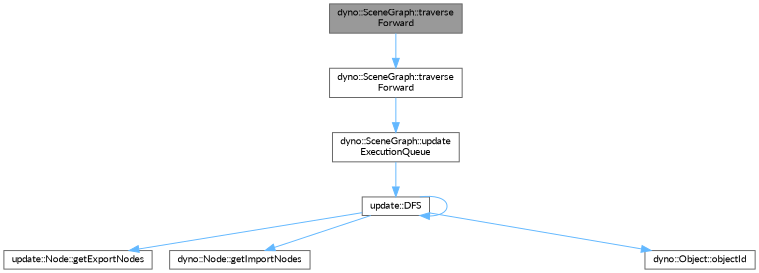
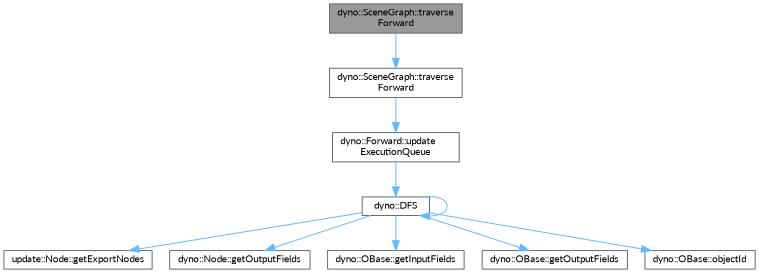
  digraph {
    fontname=Lato
    rankdir=TB
    node [color=grey40 fillcolor=white fontname=Lato fontsize=10 shape=box style=filled]
    edge [color=steelblue1 fontname=Lato fontsize=10 labelfontname=Helvetica labelfontsize=10 style=solid]
    n1 [color=gray40 fillcolor=grey60 fontcolor=black height=0.2 label="dyno::SceneGraph::traverse\lForward" width=0.4]
    n2 [height=0.2 label="dyno::SceneGraph::traverse\lForward" width=0.4]
-   n3 [height=0.2 label="dyno::SceneGraph::update\lExecutionQueue" width=0.4]
-   n4 [height=0.2 label="update::DFS" width=0.4]
+   n3 [height=0.2 label="dyno::Forward::update\lExecutionQueue" width=0.4]
+   n4 [height=0.2 label="dyno::DFS" width=0.4]
    n5 [height=0.2 label="update::Node::getExportNodes" width=0.4]
-   n6 [height=0.2 label="dyno::Node::getImportNodes" width=0.4]
-   n9 [height=0.2 label="dyno::Object::objectId" width=0.4]
+   n6 [height=0.2 label="dyno::Node::getOutputFields" width=0.4]
+   n7 [height=0.2 label="dyno::OBase::getInputFields" width=0.4]
+   n8 [height=0.2 label="dyno::OBase::getOutputFields" width=0.4]
+   n9 [height=0.2 label="dyno::OBase::objectId" width=0.4]
    n1 -> n2
    n2 -> n3
    n3 -> n4
    n4 -> n4
    n4 -> n5
    n4 -> n6
+   n4 -> n7
+   n4 -> n8
    n4 -> n9
  }
